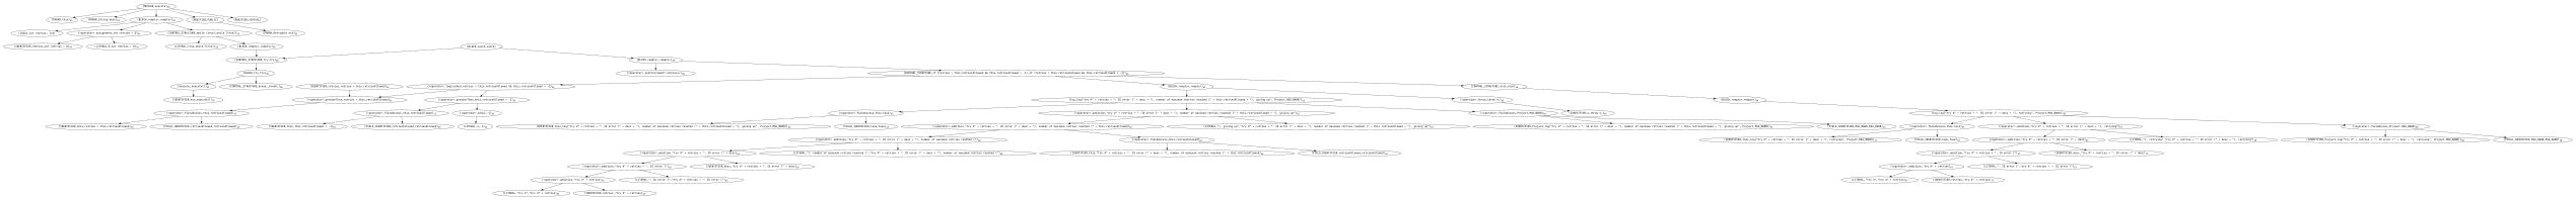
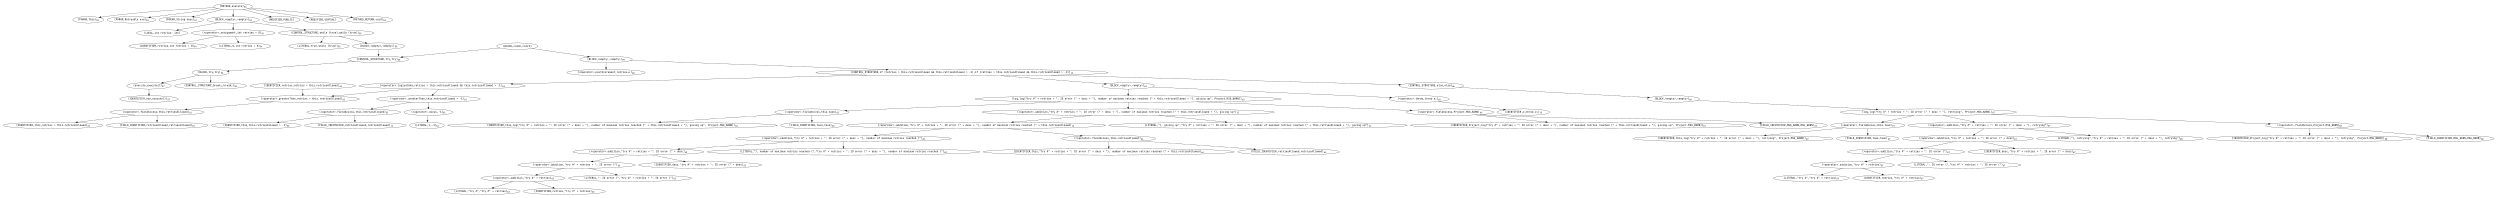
  digraph {
    fontname="JetBrains Mono"
    node [fontname="JetBrains Mono"]
    edge [fontname="JetBrains Mono"]
    n1 [label=<(METHOD,execute)<SUB>53</SUB>>]
    n2 [label=<(PARAM,this)<SUB>53</SUB>>]
    n3 [label=<(PARAM,Retryable exe)<SUB>53</SUB>>]
    n4 [label=<(PARAM,String desc)<SUB>53</SUB>>]
    n5 [label=<(BLOCK,&lt;empty&gt;,&lt;empty&gt;)<SUB>53</SUB>>]
    n6 [label=<(MODIFIER,PUBLIC)>]
    n7 [label=<(MODIFIER,VIRTUAL)>]
+   n8 [label=<(METHOD_RETURN,void)<SUB>53</SUB>>]
    n9 [label=<(LOCAL,int retries: int)>]
    n10 [label=<(&lt;operator&gt;.assignment,int retries = 0)<SUB>54</SUB>>]
    n11 [label=<(CONTROL_STRUCTURE,while (true),while (true))<SUB>55</SUB>>]
    n12 [label=<(IDENTIFIER,retries,int retries = 0)<SUB>54</SUB>>]
    n13 [label=<(LITERAL,0,int retries = 0)<SUB>54</SUB>>]
    n14 [label=<(LITERAL,true,while (true))<SUB>55</SUB>>]
    n15 [label=<(BLOCK,&lt;empty&gt;,&lt;empty&gt;)<SUB>55</SUB>>]
    n16 [label=<(CONTROL_STRUCTURE,try,try)<SUB>56</SUB>>]
    n17 [label=<(BLOCK,try,try)<SUB>56</SUB>>]
    n18 [label=<(execute,execute())<SUB>57</SUB>>]
    n19 [label=<(CONTROL_STRUCTURE,break;,break;)<SUB>58</SUB>>]
    n20 [label=<(BLOCK,catch,catch)>]
    n21 [label=<(BLOCK,&lt;empty&gt;,&lt;empty&gt;)<SUB>59</SUB>>]
    n22 [label=<(IDENTIFIER,exe,execute())<SUB>57</SUB>>]
    n23 [label=<(&lt;operator&gt;.postIncrement,retries++)<SUB>60</SUB>>]
    n24 [label=<(CONTROL_STRUCTURE,if (retries &gt; this.retriesAllowed &amp;&amp; this.retriesAllowed &gt; -1),if (retries &gt; this.retriesAllowed &amp;&amp; this.retriesAllowed &gt; -1))<SUB>61</SUB>>]
    n25 [label=<(&lt;operator&gt;.logicalAnd,retries &gt; this.retriesAllowed &amp;&amp; this.retriesAllowed &gt; -1)<SUB>61</SUB>>]
    n26 [label=<(BLOCK,&lt;empty&gt;,&lt;empty&gt;)<SUB>61</SUB>>]
    n27 [label=<(CONTROL_STRUCTURE,else,else)<SUB>66</SUB>>]
    n28 [label=<(&lt;operator&gt;.greaterThan,retries &gt; this.retriesAllowed)<SUB>61</SUB>>]
    n29 [label=<(&lt;operator&gt;.greaterThan,this.retriesAllowed &gt; -1)<SUB>61</SUB>>]
    n30 [label=<(log,log(&quot;try #&quot; + retries + &quot;: IO error (&quot; + desc + &quot;), number of maximum retries reached (&quot; + this.retriesAllowed + &quot;), giving up&quot;, Project.MSG_WARN))<SUB>62</SUB>>]
    n31 [label=<(&lt;operator&gt;.throw,throw e;)<SUB>65</SUB>>]
    n32 [label=<(BLOCK,&lt;empty&gt;,&lt;empty&gt;)<SUB>66</SUB>>]
    n33 [label=<(&lt;operator&gt;.fieldAccess,this.retriesAllowed)<SUB>61</SUB>>]
    n34 [label=<(&lt;operator&gt;.fieldAccess,this.retriesAllowed)<SUB>61</SUB>>]
    n35 [label=<(&lt;operator&gt;.minus,-1)<SUB>61</SUB>>]
    n36 [label=<(IDENTIFIER,retries,retries &gt; this.retriesAllowed)<SUB>61</SUB>>]
    n37 [label=<(IDENTIFIER,this,retries &gt; this.retriesAllowed)<SUB>61</SUB>>]
    n38 [label=<(FIELD_IDENTIFIER,retriesAllowed,retriesAllowed)<SUB>61</SUB>>]
    n39 [label=<(IDENTIFIER,this,this.retriesAllowed &gt; -1)<SUB>61</SUB>>]
    n40 [label=<(FIELD_IDENTIFIER,retriesAllowed,retriesAllowed)<SUB>61</SUB>>]
    n41 [label=<(LITERAL,1,-1)<SUB>61</SUB>>]
    n42 [label=<(&lt;operator&gt;.fieldAccess,this.task)<SUB>62</SUB>>]
    n43 [label=<(&lt;operator&gt;.addition,&quot;try #&quot; + retries + &quot;: IO error (&quot; + desc + &quot;), number of maximum retries reached (&quot; + this.retriesAllowed + &quot;), giving up&quot;)<SUB>62</SUB>>]
    n44 [label=<(&lt;operator&gt;.fieldAccess,Project.MSG_WARN)<SUB>64</SUB>>]
    n45 [label=<(IDENTIFIER,e,throw e;)<SUB>65</SUB>>]
    n46 [label=<(IDENTIFIER,this,log(&quot;try #&quot; + retries + &quot;: IO error (&quot; + desc + &quot;), number of maximum retries reached (&quot; + this.retriesAllowed + &quot;), giving up&quot;, Project.MSG_WARN))<SUB>62</SUB>>]
    n47 [label=<(FIELD_IDENTIFIER,task,task)<SUB>62</SUB>>]
    n48 [label=<(&lt;operator&gt;.addition,&quot;try #&quot; + retries + &quot;: IO error (&quot; + desc + &quot;), number of maximum retries reached (&quot; + this.retriesAllowed)<SUB>62</SUB>>]
    n49 [label=<(LITERAL,&quot;), giving up&quot;,&quot;try #&quot; + retries + &quot;: IO error (&quot; + desc + &quot;), number of maximum retries reached (&quot; + this.retriesAllowed + &quot;), giving up&quot;)<SUB>64</SUB>>]
    n50 [label=<(IDENTIFIER,Project,log(&quot;try #&quot; + retries + &quot;: IO error (&quot; + desc + &quot;), number of maximum retries reached (&quot; + this.retriesAllowed + &quot;), giving up&quot;, Project.MSG_WARN))<SUB>64</SUB>>]
    n51 [label=<(FIELD_IDENTIFIER,MSG_WARN,MSG_WARN)<SUB>64</SUB>>]
    n52 [label=<(&lt;operator&gt;.addition,&quot;try #&quot; + retries + &quot;: IO error (&quot; + desc + &quot;), number of maximum retries reached (&quot;)<SUB>62</SUB>>]
    n53 [label=<(&lt;operator&gt;.fieldAccess,this.retriesAllowed)<SUB>64</SUB>>]
    n54 [label=<(&lt;operator&gt;.addition,&quot;try #&quot; + retries + &quot;: IO error (&quot; + desc)<SUB>62</SUB>>]
    n55 [label=<(LITERAL,&quot;), number of maximum retries reached (&quot;,&quot;try #&quot; + retries + &quot;: IO error (&quot; + desc + &quot;), number of maximum retries reached (&quot;)<SUB>63</SUB>>]
    n56 [label=<(IDENTIFIER,this,&quot;try #&quot; + retries + &quot;: IO error (&quot; + desc + &quot;), number of maximum retries reached (&quot; + this.retriesAllowed)<SUB>64</SUB>>]
    n57 [label=<(FIELD_IDENTIFIER,retriesAllowed,retriesAllowed)<SUB>64</SUB>>]
    n58 [label=<(&lt;operator&gt;.addition,&quot;try #&quot; + retries + &quot;: IO error (&quot;)<SUB>62</SUB>>]
    n59 [label=<(IDENTIFIER,desc,&quot;try #&quot; + retries + &quot;: IO error (&quot; + desc)<SUB>63</SUB>>]
    n60 [label=<(&lt;operator&gt;.addition,&quot;try #&quot; + retries)<SUB>62</SUB>>]
    n61 [label=<(LITERAL,&quot;: IO error (&quot;,&quot;try #&quot; + retries + &quot;: IO error (&quot;)<SUB>62</SUB>>]
    n62 [label=<(LITERAL,&quot;try #&quot;,&quot;try #&quot; + retries)<SUB>62</SUB>>]
    n63 [label=<(IDENTIFIER,retries,&quot;try #&quot; + retries)<SUB>62</SUB>>]
    n64 [label=<(log,log(&quot;try #&quot; + retries + &quot;: IO error (&quot; + desc + &quot;), retrying&quot;, Project.MSG_WARN))<SUB>67</SUB>>]
    n65 [label=<(&lt;operator&gt;.fieldAccess,this.task)<SUB>67</SUB>>]
    n66 [label=<(&lt;operator&gt;.addition,&quot;try #&quot; + retries + &quot;: IO error (&quot; + desc + &quot;), retrying&quot;)<SUB>67</SUB>>]
    n67 [label=<(&lt;operator&gt;.fieldAccess,Project.MSG_WARN)<SUB>68</SUB>>]
    n68 [label=<(IDENTIFIER,this,log(&quot;try #&quot; + retries + &quot;: IO error (&quot; + desc + &quot;), retrying&quot;, Project.MSG_WARN))<SUB>67</SUB>>]
    n69 [label=<(FIELD_IDENTIFIER,task,task)<SUB>67</SUB>>]
    n70 [label=<(&lt;operator&gt;.addition,&quot;try #&quot; + retries + &quot;: IO error (&quot; + desc)<SUB>67</SUB>>]
    n71 [label=<(LITERAL,&quot;), retrying&quot;,&quot;try #&quot; + retries + &quot;: IO error (&quot; + desc + &quot;), retrying&quot;)<SUB>68</SUB>>]
    n72 [label=<(IDENTIFIER,Project,log(&quot;try #&quot; + retries + &quot;: IO error (&quot; + desc + &quot;), retrying&quot;, Project.MSG_WARN))<SUB>68</SUB>>]
    n73 [label=<(FIELD_IDENTIFIER,MSG_WARN,MSG_WARN)<SUB>68</SUB>>]
    n74 [label=<(&lt;operator&gt;.addition,&quot;try #&quot; + retries + &quot;: IO error (&quot;)<SUB>67</SUB>>]
    n75 [label=<(IDENTIFIER,desc,&quot;try #&quot; + retries + &quot;: IO error (&quot; + desc)<SUB>67</SUB>>]
    n76 [label=<(&lt;operator&gt;.addition,&quot;try #&quot; + retries)<SUB>67</SUB>>]
    n77 [label=<(LITERAL,&quot;: IO error (&quot;,&quot;try #&quot; + retries + &quot;: IO error (&quot;)<SUB>67</SUB>>]
    n78 [label=<(LITERAL,&quot;try #&quot;,&quot;try #&quot; + retries)<SUB>67</SUB>>]
    n79 [label=<(IDENTIFIER,retries,&quot;try #&quot; + retries)<SUB>67</SUB>>]
    n1 -> n2
-   n6 -> n3
+   n1 -> n3
    n1 -> n4
    n1 -> n5
    n1 -> n6
    n1 -> n7
+   n1 -> n8
    n5 -> n9
    n5 -> n10
    n5 -> n11
    n10 -> n12
    n10 -> n13
    n11 -> n14
    n11 -> n15
    n15 -> n16
    n16 -> n17
    n17 -> n18
    n17 -> n19
    n18 -> n22
    n20 -> n16
    n20 -> n21
    n21 -> n23
    n21 -> n24
    n24 -> n25
    n24 -> n26
    n24 -> n27
    n25 -> n28
    n25 -> n29
    n26 -> n30
    n26 -> n31
    n27 -> n32
    n28 -> n33
    n29 -> n34
    n29 -> n35
    n30 -> n42
    n30 -> n43
    n30 -> n44
    n31 -> n45
    n32 -> n64
    n33 -> n37
    n33 -> n38
    n34 -> n39
    n34 -> n40
    n35 -> n41
    n36 -> n28
    n42 -> n46
    n42 -> n47
    n43 -> n48
    n43 -> n49
    n44 -> n50
    n44 -> n51
    n48 -> n52
    n48 -> n53
    n52 -> n54
    n52 -> n55
    n53 -> n56
    n53 -> n57
    n54 -> n58
    n54 -> n59
    n58 -> n60
    n58 -> n61
    n60 -> n62
    n60 -> n63
    n64 -> n65
    n64 -> n66
    n64 -> n67
    n65 -> n68
    n65 -> n69
    n66 -> n70
    n66 -> n71
    n67 -> n72
    n67 -> n73
    n70 -> n74
    n70 -> n75
    n74 -> n76
    n74 -> n77
    n76 -> n78
    n76 -> n79
  }
